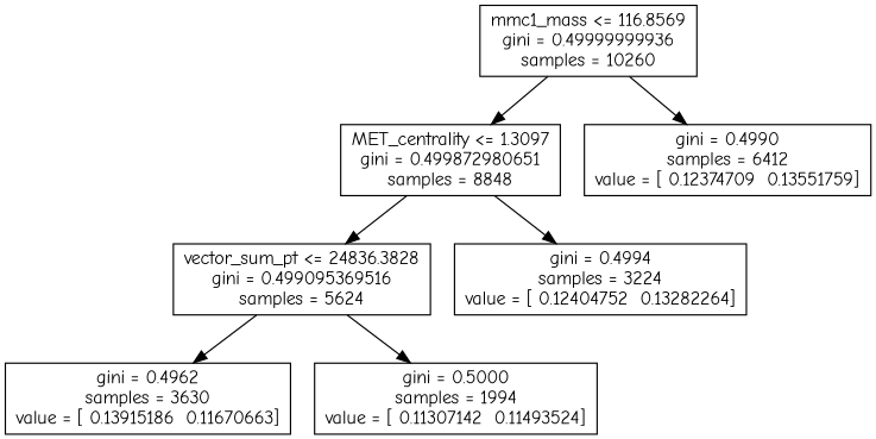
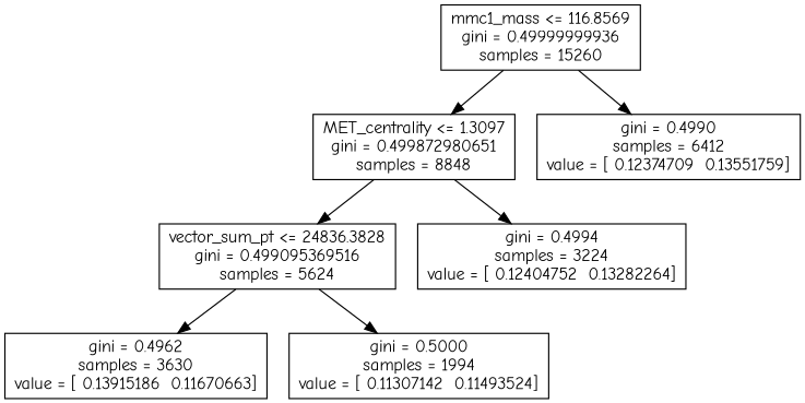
  digraph {
    fontname="Comic Neue"
    node [shape=box fontname="Comic Neue"]
    edge [fontname="Comic Neue"]
-   n1 [label="mmc1_mass <= 116.8569\ngini = 0.49999999936\nsamples = 10260"]
+   n1 [label="mmc1_mass <= 116.8569\ngini = 0.49999999936\nsamples = 15260"]
    n2 [label="MET_centrality <= 1.3097\ngini = 0.499872980651\nsamples = 8848"]
    n3 [label="gini = 0.4990\nsamples = 6412\nvalue = [ 0.12374709  0.13551759]"]
    n4 [label="vector_sum_pt <= 24836.3828\ngini = 0.499095369516\nsamples = 5624"]
    n5 [label="gini = 0.4994\nsamples = 3224\nvalue = [ 0.12404752  0.13282264]"]
    n6 [label="gini = 0.4962\nsamples = 3630\nvalue = [ 0.13915186  0.11670663]"]
    n7 [label="gini = 0.5000\nsamples = 1994\nvalue = [ 0.11307142  0.11493524]"]
    n1 -> n2
    n1 -> n3
    n2 -> n4
    n2 -> n5
    n4 -> n6
    n4 -> n7
  }
